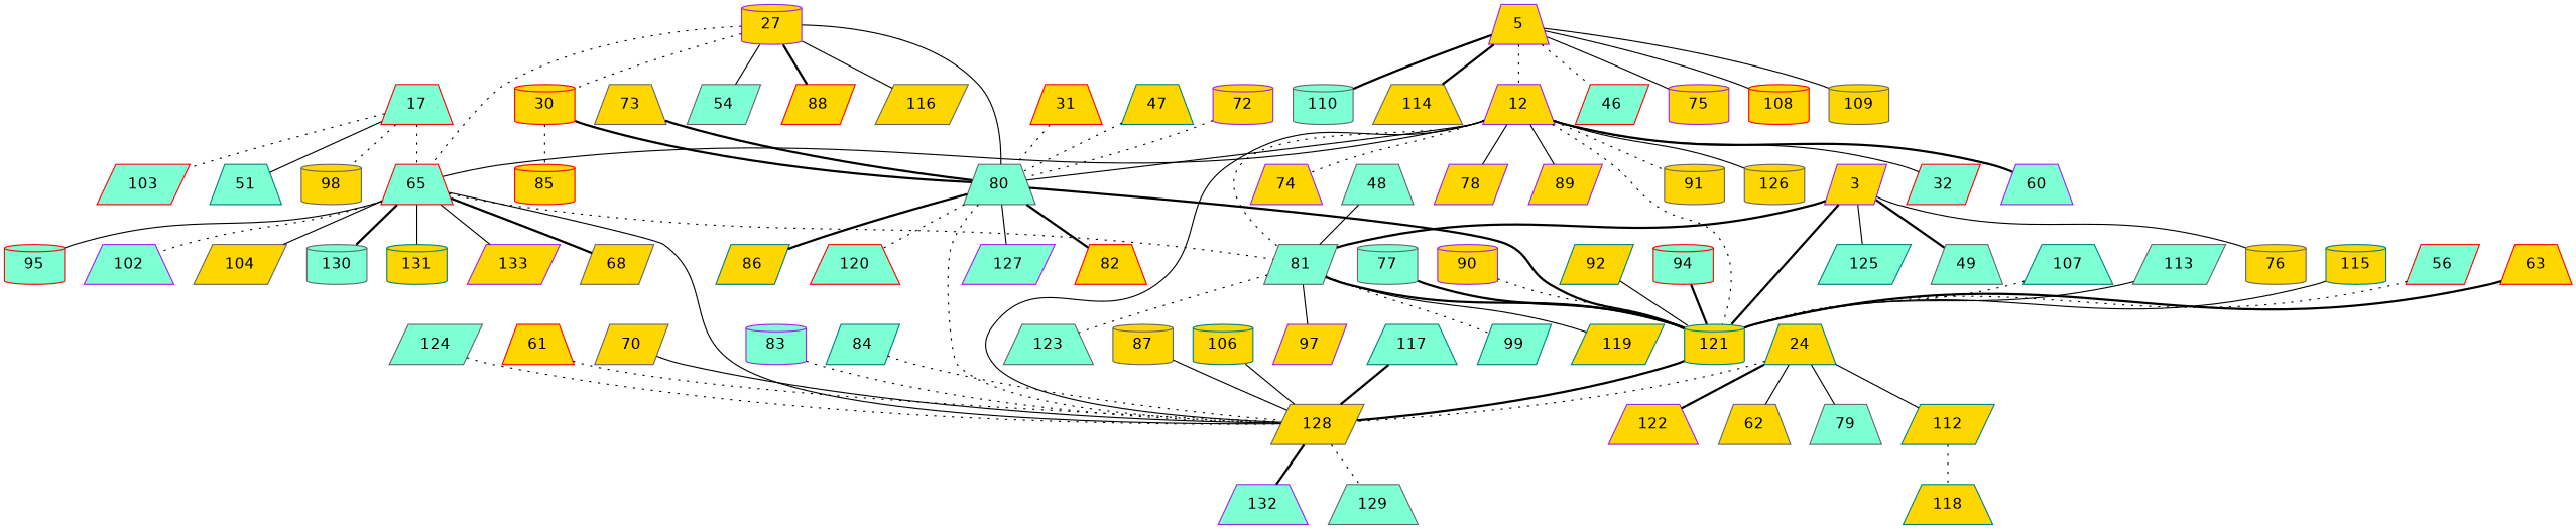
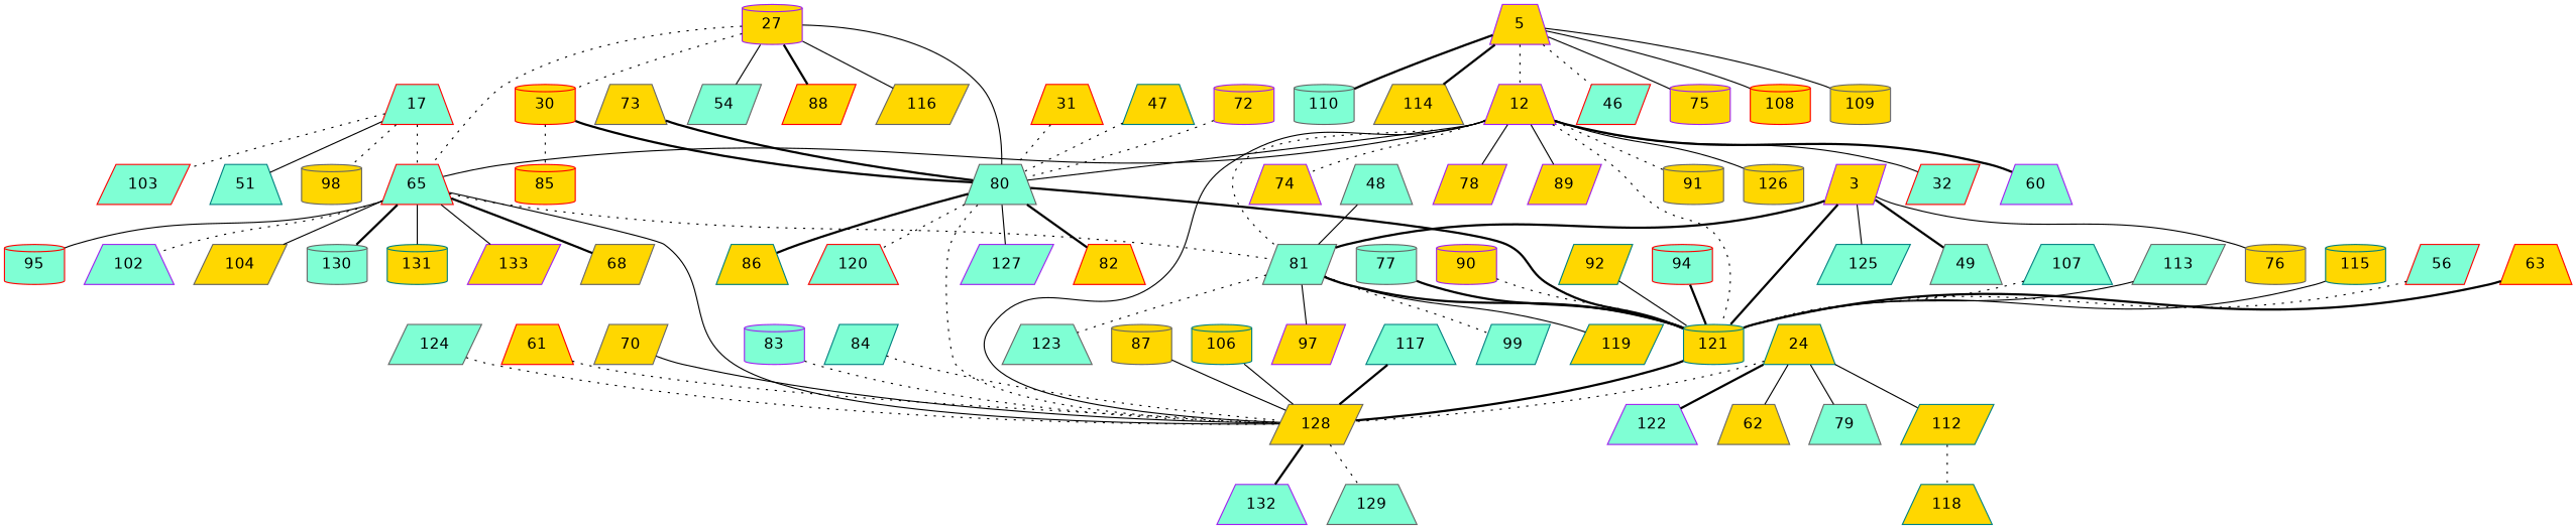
  graph {
    fontname="DejaVu Sans"
    node [color=gray40 fillcolor=gold fontname="DejaVu Sans" shape=trapezium style=filled]
    edge [fontname="DejaVu Sans" style=solid]
    3 [color=purple shape=parallelogram super="+2"]
    49 [fillcolor=aquamarine]
    76 [shape=cylinder]
    81 [fillcolor=aquamarine shape=parallelogram super="+6"]
    121 [color=teal shape=cylinder super="+52+55+4+34+35+44"]
    125 [color=teal fillcolor=aquamarine shape=parallelogram]
    97 [color=purple shape=parallelogram super="+57+66+67"]
    99 [color=teal fillcolor=aquamarine shape=parallelogram super="+93"]
    119 [color=teal shape=parallelogram]
    123 [fillcolor=aquamarine]
    128 [shape=parallelogram super="+43"]
    n12 [color=purple label=5 super="+7"]
    12 [color=purple super="+10+11"]
    46 [color=red fillcolor=aquamarine shape=parallelogram]
    75 [color=purple shape=cylinder]
    108 [color=red shape=cylinder]
    109 [shape=cylinder]
    110 [fillcolor=aquamarine shape=cylinder]
    114
    32 [color=red fillcolor=aquamarine shape=parallelogram]
    60 [color=purple fillcolor=aquamarine]
    65 [color=red fillcolor=aquamarine super="+18+40+45"]
    74 [color=purple]
    78 [color=purple shape=parallelogram super="+71"]
    80 [fillcolor=aquamarine super="+53+64"]
    89 [color=purple shape=parallelogram]
    91 [shape=cylinder]
    126 [shape=cylinder]
    68 [shape=parallelogram]
    95 [color=red fillcolor=aquamarine shape=cylinder]
    102 [color=purple fillcolor=aquamarine super="+96"]
    104 [shape=parallelogram]
    130 [fillcolor=aquamarine shape=cylinder super="+59"]
    131 [color=teal shape=cylinder super="+111"]
    133 [color=purple shape=parallelogram]
    82 [color=red]
-   86 [color=teal shape=parallelogram]
+   86 [color=teal]
    120 [color=red fillcolor=aquamarine super="+58+105"]
    127 [color=purple fillcolor=aquamarine shape=parallelogram super="+100"]
    129 [fillcolor=aquamarine]
    132 [color=purple fillcolor=aquamarine]
    17 [color=red fillcolor=aquamarine super="+15"]
    51 [color=teal fillcolor=aquamarine]
    98 [shape=cylinder]
    103 [color=red fillcolor=aquamarine shape=parallelogram super="+50"]
    24 [color=teal super="+20"]
    62
    79 [fillcolor=aquamarine]
    112 [color=teal shape=parallelogram super="+101"]
-   122 [color=purple]
+   122 [color=purple fillcolor=aquamarine]
    118 [color=teal]
    27 [color=purple shape=cylinder super="+25"]
    30 [color=red shape=cylinder super="+26"]
    54 [fillcolor=aquamarine shape=parallelogram]
    88 [color=red shape=parallelogram]
    116 [shape=parallelogram]
    85 [color=red shape=cylinder]
    31 [color=red]
    47 [color=teal]
    48 [fillcolor=aquamarine]
    56 [color=red fillcolor=aquamarine shape=parallelogram]
    61 [color=red]
    63 [color=red]
    70 [shape=parallelogram]
    72 [color=purple shape=cylinder]
    73
    77 [fillcolor=aquamarine shape=cylinder]
    83 [color=purple fillcolor=aquamarine shape=cylinder super="+38"]
    84 [color=teal fillcolor=aquamarine shape=parallelogram super="+37"]
    87 [shape=cylinder]
    90 [color=purple shape=cylinder]
    92 [color=teal shape=parallelogram]
    94 [color=red fillcolor=aquamarine shape=cylinder]
    106 [color=teal shape=cylinder]
    107 [color=teal fillcolor=aquamarine super="+69"]
    113 [fillcolor=aquamarine shape=parallelogram]
    115 [color=teal shape=cylinder]
    117 [color=teal fillcolor=aquamarine]
    124 [fillcolor=aquamarine shape=parallelogram]
    3 -- 49 [style=bold]
    3 -- 76
    3 -- 81 [style=bold weight=4]
    3 -- 121 [style=bold weight=4]
    3 -- 125
    81 -- 121 [style=bold weight=5]
    81 -- 97
    81 -- 99 [style=dotted]
    81 -- 119
    81 -- 123 [style=dotted]
    121 -- 128 [style=bold weight=2]
    128 -- 129 [style=dotted]
    128 -- 132 [style=bold]
    n12 -- 12 [style=dotted weight=8]
    n12 -- 46 [style=dotted]
    n12 -- 75
    n12 -- 108
    n12 -- 109
    n12 -- 110 [style=bold]
    n12 -- 114 [style=bold]
    12 -- 81 [style=dotted weight=2]
    12 -- 121 [style=dotted]
    12 -- 128 [weight=2]
    12 -- 32
    12 -- 60 [style=bold]
    12 -- 65
    12 -- 74 [style=dotted]
    12 -- 78
    12 -- 80 [weight=3]
    12 -- 89
    12 -- 91 [style=dotted]
    12 -- 126
    65 -- 81 [style=dotted]
    65 -- 128
    65 -- 68 [style=bold]
    65 -- 95
    65 -- 102 [style=dotted]
    65 -- 104
    65 -- 130 [style=bold]
    65 -- 131
    65 -- 133
    80 -- 121 [style=bold]
    80 -- 128 [style=dotted]
    80 -- 82 [style=bold]
    80 -- 86 [style=bold]
    80 -- 120 [style=dotted]
    80 -- 127
    17 -- 65 [style=dotted weight=8]
    17 -- 51
    17 -- 98 [style=dotted]
    17 -- 103 [style=dotted]
    24 -- 128 [style=dotted weight=8]
    24 -- 62
    24 -- 79
    24 -- 112
    24 -- 122 [style=bold]
    112 -- 118 [style=dotted]
    27 -- 65 [style=dotted]
    27 -- 80 [weight=4]
    27 -- 30 [style=dotted weight=4]
    27 -- 54
    27 -- 88 [style=bold]
    27 -- 116
    30 -- 80 [style=bold weight=4]
    30 -- 85 [style=dotted]
    31 -- 80 [style=dotted]
    47 -- 80 [style=dotted]
    48 -- 81
    56 -- 121 [style=dotted]
    61 -- 128 [style=dotted]
    63 -- 121 [style=bold]
    70 -- 128
    72 -- 80 [style=dotted]
    73 -- 80 [style=bold]
    77 -- 121 [style=bold]
    83 -- 128 [style=dotted]
    84 -- 128 [style=dotted]
    87 -- 128
    90 -- 121 [style=dotted]
    92 -- 121
    94 -- 121 [style=bold]
    106 -- 128
    107 -- 121 [style=dotted]
    113 -- 121
    115 -- 121
    117 -- 128 [style=bold]
    124 -- 128 [style=dotted]
  }
